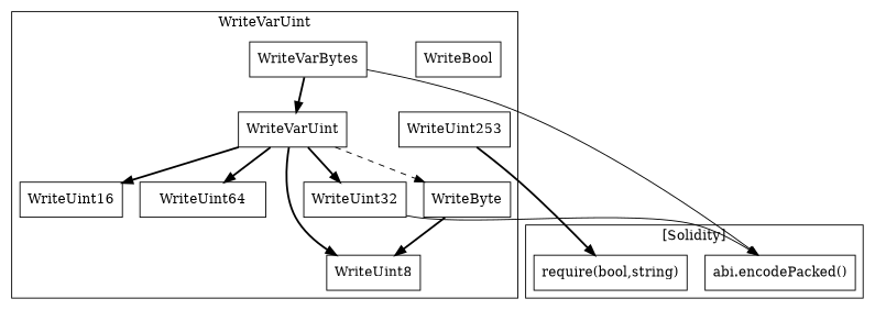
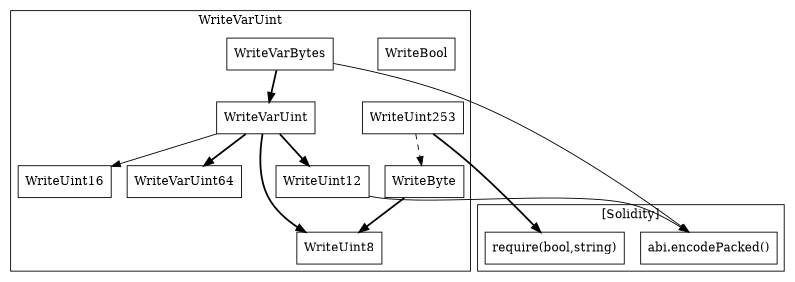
  strict digraph {
    rankdir=TB
    node [shape=box]
    edge [style=bold]
    n1 [label=WriteBool]
    n2 [label=WriteByte]
    n3 [label=WriteUint8]
    n4 [label=WriteUint253]
    n5 [label=WriteVarUint]
    n6 [label=WriteUint16]
-   n7 [label=WriteUint64]
-   n8 [label=WriteUint32]
+   n7 [label=WriteVarUint64]
+   n8 [label=WriteUint12]
    n9 [label=WriteVarBytes]
    "require(bool,string)"
    "abi.encodePacked()"
    subgraph cluster_1 {
      label=WriteVarUint
      n1
      n2
      n3
      n4
      n5
      n6
      n7
      n8
      n9
    }
    subgraph cluster_2 {
      label="[Solidity]"
      "require(bool,string)"
      "abi.encodePacked()"
    }
    n2 -> n3
    n4 -> "require(bool,string)"
-   n5 -> n2 [style=dashed]
+   n4 -> n2 [style=dashed]
    n5 -> n3
-   n5 -> n6
+   n5 -> n6 [style=solid]
    n5 -> n7
    n5 -> n8
    n8 -> "abi.encodePacked()" [style=solid]
    n9 -> n5
    n9 -> "abi.encodePacked()" [style=solid]
  }
